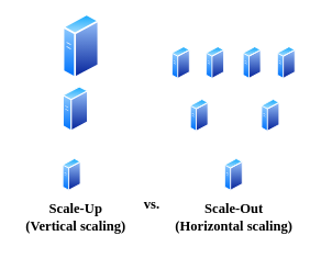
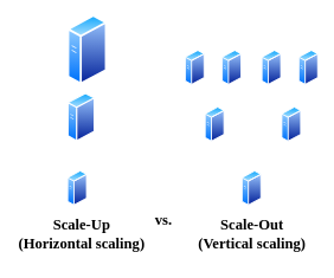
  <mxCell id="0" />
  <mxCell id="1" parent="0" />
  <mxCell id="2" value="" style="aspect=fixed;perimeter=ellipsePerimeter;html=1;align=center;shadow=0;dashed=0;spacingTop=3;image;image=img/lib/active_directory/generic_server.svg;" vertex="1" parent="1"><mxGeometry x="94.4" y="240" width="28.0" height="50" as="geometry" /></mxCell>
  <mxCell id="3" value="" style="aspect=fixed;perimeter=ellipsePerimeter;html=1;align=center;shadow=0;dashed=0;spacingTop=3;image;image=img/lib/active_directory/generic_server.svg;" vertex="1" parent="1"><mxGeometry x="340" y="240" width="28.0" height="50" as="geometry" /></mxCell>
  <mxCell id="4" value="" style="aspect=fixed;perimeter=ellipsePerimeter;html=1;align=center;shadow=0;dashed=0;spacingTop=3;image;image=img/lib/active_directory/generic_server.svg;" vertex="1" parent="1"><mxGeometry x="288" y="150" width="28.0" height="50" as="geometry" /></mxCell>
  <mxCell id="5" value="" style="aspect=fixed;perimeter=ellipsePerimeter;html=1;align=center;shadow=0;dashed=0;spacingTop=3;image;image=img/lib/active_directory/generic_server.svg;" vertex="1" parent="1"><mxGeometry x="396" y="150" width="28.0" height="50" as="geometry" /></mxCell>
  <mxCell id="6" value="" style="aspect=fixed;perimeter=ellipsePerimeter;html=1;align=center;shadow=0;dashed=0;spacingTop=3;image;image=img/lib/active_directory/generic_server.svg;" vertex="1" parent="1"><mxGeometry x="260" y="70" width="28.0" height="50" as="geometry" /></mxCell>
  <mxCell id="7" value="" style="aspect=fixed;perimeter=ellipsePerimeter;html=1;align=center;shadow=0;dashed=0;spacingTop=3;image;image=img/lib/active_directory/generic_server.svg;" vertex="1" parent="1"><mxGeometry x="312" y="70" width="28.0" height="50" as="geometry" /></mxCell>
  <mxCell id="8" value="" style="aspect=fixed;perimeter=ellipsePerimeter;html=1;align=center;shadow=0;dashed=0;spacingTop=3;image;image=img/lib/active_directory/generic_server.svg;" vertex="1" parent="1"><mxGeometry x="368" y="70" width="28.0" height="50" as="geometry" /></mxCell>
  <mxCell id="9" value="" style="aspect=fixed;perimeter=ellipsePerimeter;html=1;align=center;shadow=0;dashed=0;spacingTop=3;image;image=img/lib/active_directory/generic_server.svg;" vertex="1" parent="1"><mxGeometry x="420" y="70" width="28.0" height="50" as="geometry" /></mxCell>
  <mxCell id="10" value="" style="aspect=fixed;perimeter=ellipsePerimeter;html=1;align=center;shadow=0;dashed=0;spacingTop=3;image;image=img/lib/active_directory/generic_server.svg;" vertex="1" parent="1"><mxGeometry x="94.4" y="20" width="56" height="100" as="geometry" /></mxCell>
  <mxCell id="11" value="" style="aspect=fixed;perimeter=ellipsePerimeter;html=1;align=center;shadow=0;dashed=0;spacingTop=3;image;image=img/lib/active_directory/generic_server.svg;" vertex="1" parent="1"><mxGeometry x="94.4" y="130" width="39.2" height="70" as="geometry" /></mxCell>
  <mxCell id="12" value="&lt;font face=&quot;Times New Roman&quot;&gt;&lt;span style=&quot;font-size: 21px&quot;&gt;&lt;b&gt;vs.&lt;/b&gt;&lt;br&gt;&lt;/span&gt;&lt;/font&gt;" style="text;html=1;strokeColor=none;fillColor=none;align=center;verticalAlign=middle;whiteSpace=wrap;rounded=0;" vertex="1" parent="1"><mxGeometry x="180" y="300" width="100" height="20" as="geometry" /></mxCell>
- <mxCell id="13" value="&lt;font face=&quot;Times New Roman&quot;&gt;&lt;span style=&quot;font-size: 21px&quot;&gt;&lt;b&gt;Scale-Out&lt;br&gt;(Horizontal scaling)&lt;/b&gt;&lt;br&gt;&lt;/span&gt;&lt;/font&gt;" style="text;html=1;strokeColor=none;fillColor=none;align=center;verticalAlign=middle;whiteSpace=wrap;rounded=0;" vertex="1" parent="1"><mxGeometry x="260.6" y="290" width="186.8" height="80" as="geometry" /></mxCell>
- <mxCell id="14" value="&lt;font face=&quot;Times New Roman&quot;&gt;&lt;span style=&quot;font-size: 21px&quot;&gt;&lt;b&gt;Scale-Up&lt;br&gt;(Vertical scaling)&lt;/b&gt;&lt;br&gt;&lt;/span&gt;&lt;/font&gt;" style="text;html=1;strokeColor=none;fillColor=none;align=center;verticalAlign=middle;whiteSpace=wrap;rounded=0;" vertex="1" parent="1"><mxGeometry x="20.6" y="290" width="186.8" height="80" as="geometry" /></mxCell>
+ <mxCell id="13" value="&lt;font face=&quot;Times New Roman&quot;&gt;&lt;span style=&quot;font-size: 21px&quot;&gt;&lt;b&gt;Scale-Out&lt;br&gt;(Vertical scaling)&lt;/b&gt;&lt;br&gt;&lt;/span&gt;&lt;/font&gt;" style="text;html=1;strokeColor=none;fillColor=none;align=center;verticalAlign=middle;whiteSpace=wrap;rounded=0;" vertex="1" parent="1"><mxGeometry x="260.6" y="290" width="186.8" height="80" as="geometry" /></mxCell>
+ <mxCell id="14" value="&lt;font face=&quot;Times New Roman&quot;&gt;&lt;span style=&quot;font-size: 21px&quot;&gt;&lt;b&gt;Scale-Up&lt;br&gt;(Horizontal scaling)&lt;/b&gt;&lt;br&gt;&lt;/span&gt;&lt;/font&gt;" style="text;html=1;strokeColor=none;fillColor=none;align=center;verticalAlign=middle;whiteSpace=wrap;rounded=0;" vertex="1" parent="1"><mxGeometry x="20.6" y="290" width="186.8" height="80" as="geometry" /></mxCell>
